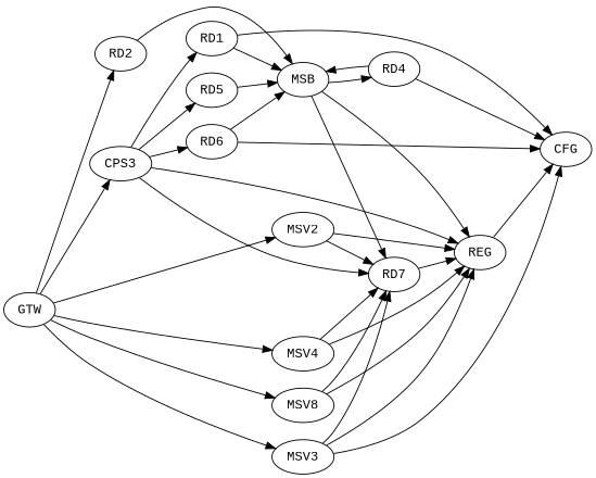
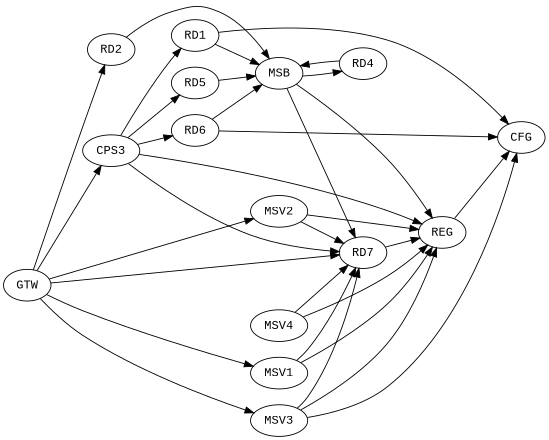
  strict digraph {
    fontname="Liberation Mono"
    rankdir=LR
    node [fontname="Liberation Mono"]
    edge [fontname="Liberation Mono"]
    n1 [label=RD1]
    n2 [label=MSB]
    n3 [label=CFG]
    n4 [label=REG]
    n5 [label=RD4]
    n6 [label=RD7]
    n7 [label=RD2]
    n8 [label=RD5]
    n9 [label=RD6]
    n10 [label=CPS3]
    n11 [label=GTW]
-   n12 [label=MSV8]
+   n12 [label=MSV1]
    n13 [label=MSV2]
    n14 [label=MSV3]
    n15 [label=MSV4]
    n1 -> n2
    n1 -> n3
    n2 -> n4
    n2 -> n5
    n2 -> n6
    n4 -> n3
    n5 -> n2
-   n5 -> n3
    n6 -> n4
    n7 -> n2
    n8 -> n2
    n9 -> n2
    n9 -> n3
    n10 -> n1
    n10 -> n4
    n10 -> n6
    n10 -> n8
    n10 -> n9
    n11 -> n7
    n11 -> n10
    n11 -> n12
    n11 -> n13
    n11 -> n14
-   n11 -> n15
+   n11 -> n6
    n12 -> n4
    n12 -> n6
    n13 -> n4
    n13 -> n6
    n14 -> n3
    n14 -> n4
    n14 -> n6
    n15 -> n4
    n15 -> n6
  }
